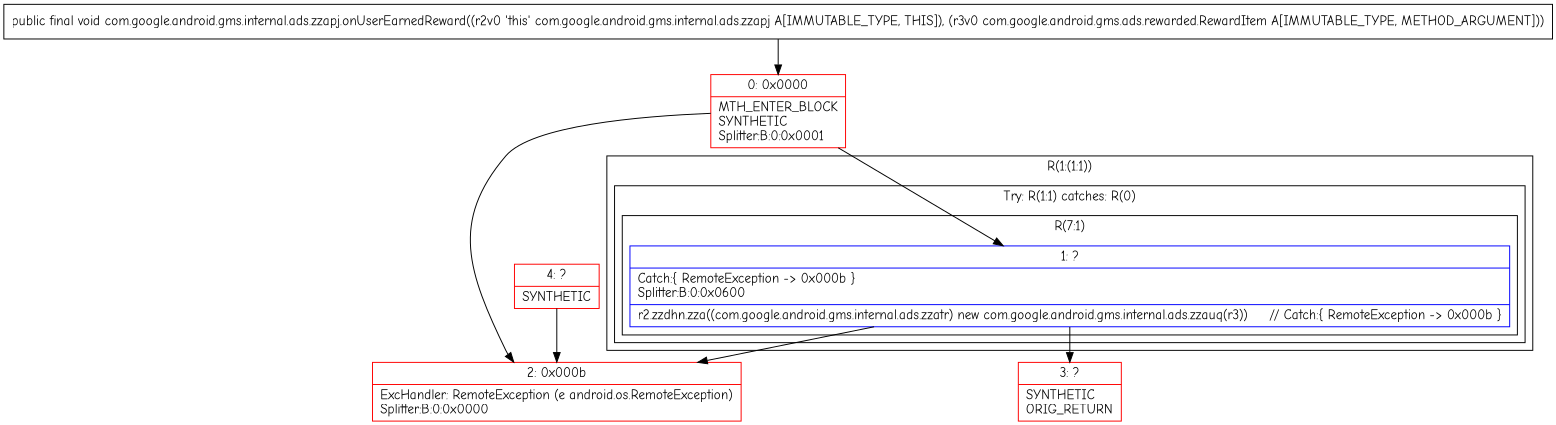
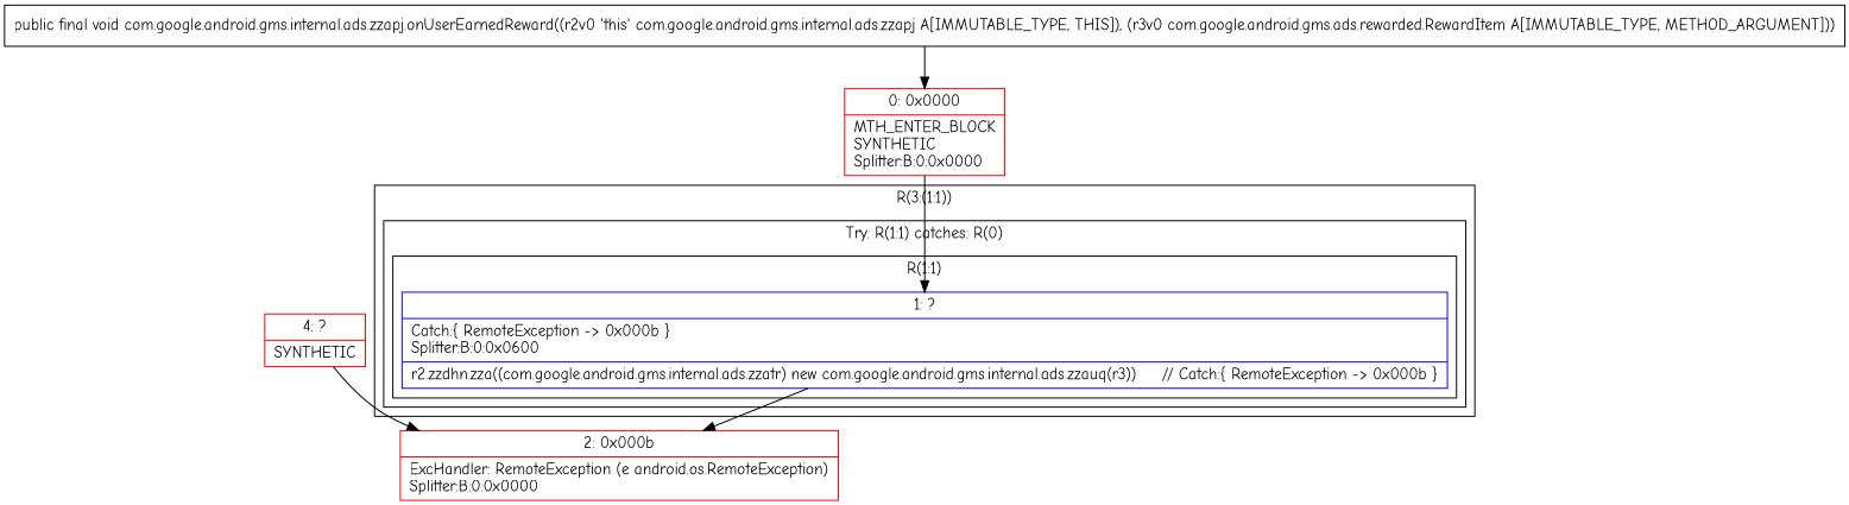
  digraph {
    fontname="Comic Neue"
    node [color=red fontname="Comic Neue" shape=record]
    edge [fontname="Comic Neue"]
    n1 [color=blue label="{1\:\ ?|Catch:\{ RemoteException \-\> 0x000b \}\lSplitter:B:0:0x0600\l|r2.zzdhn.zza((com.google.android.gms.internal.ads.zzatr) new com.google.android.gms.internal.ads.zzauq(r3))     \/\/ Catch:\{ RemoteException \-\> 0x000b \}\l}"]
    n2 [label="{2\:\ 0x000b|ExcHandler: RemoteException (e android.os.RemoteException)\lSplitter:B:0:0x0000\l}"]
-   n3 [label="{3\:\ ?|SYNTHETIC\lORIG_RETURN\l}"]
-   n4 [label="{0\:\ 0x0000|MTH_ENTER_BLOCK\lSYNTHETIC\lSplitter:B:0:0x0001\l}"]
+   n4 [label="{0\:\ 0x0000|MTH_ENTER_BLOCK\lSYNTHETIC\lSplitter:B:0:0x0000\l}"]
    n5 [label="{4\:\ ?|SYNTHETIC\l}"]
    n6 [label="{public final void com.google.android.gms.internal.ads.zzapj.onUserEarnedReward((r2v0 'this' com.google.android.gms.internal.ads.zzapj A[IMMUTABLE_TYPE, THIS]), (r3v0 com.google.android.gms.ads.rewarded.RewardItem A[IMMUTABLE_TYPE, METHOD_ARGUMENT])) }" color=""]
    subgraph cluster_1 {
-     label="R(1:(1:1))"
+     label="R(3:(1:1))"
      subgraph cluster_2 {
        label="Try: R(1:1) catches: R(0)"
        subgraph cluster_3 {
-         label="R(7:1)"
+         label="R(1:1)"
          n1
        }
        subgraph cluster_4 {
          label="R(0) | ExcHandler: RemoteException (e android.os.RemoteException)\l"
        }
      }
    }
    subgraph cluster_5 {
      label="R(0) | ExcHandler: RemoteException (e android.os.RemoteException)\l"
    }
    n1 -> n2
-   n1 -> n3
    n4 -> n1
-   n4 -> n2
    n5 -> n2
    n6 -> n4
  }
